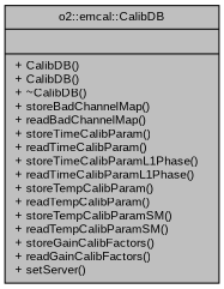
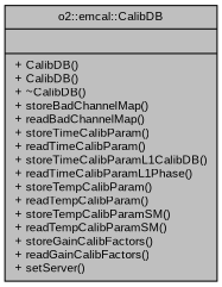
  digraph {
    fontname="Liberation Sans"
-   n1 [color=black fillcolor=grey75 fontcolor=black fontname="Liberation Sans" fontsize=10 height=0.2 label="{o2::emcal::CalibDB\n||+ CalibDB()\l+ CalibDB()\l+ ~CalibDB()\l+ storeBadChannelMap()\l+ readBadChannelMap()\l+ storeTimeCalibParam()\l+ readTimeCalibParam()\l+ storeTimeCalibParamL1Phase()\l+ readTimeCalibParamL1Phase()\l+ storeTempCalibParam()\l+ readTempCalibParam()\l+ storeTempCalibParamSM()\l+ readTempCalibParamSM()\l+ storeGainCalibFactors()\l+ readGainCalibFactors()\l+ setServer()\l}" shape=record style=filled width=0.4]
+   n1 [color=black fillcolor=grey75 fontcolor=black fontname="Liberation Sans" fontsize=10 height=0.2 label="{o2::emcal::CalibDB\n||+ CalibDB()\l+ CalibDB()\l+ ~CalibDB()\l+ storeBadChannelMap()\l+ readBadChannelMap()\l+ storeTimeCalibParam()\l+ readTimeCalibParam()\l+ storeTimeCalibParamL1CalibDB()\l+ readTimeCalibParamL1Phase()\l+ storeTempCalibParam()\l+ readTempCalibParam()\l+ storeTempCalibParamSM()\l+ readTempCalibParamSM()\l+ storeGainCalibFactors()\l+ readGainCalibFactors()\l+ setServer()\l}" shape=record style=filled width=0.4]
  }
